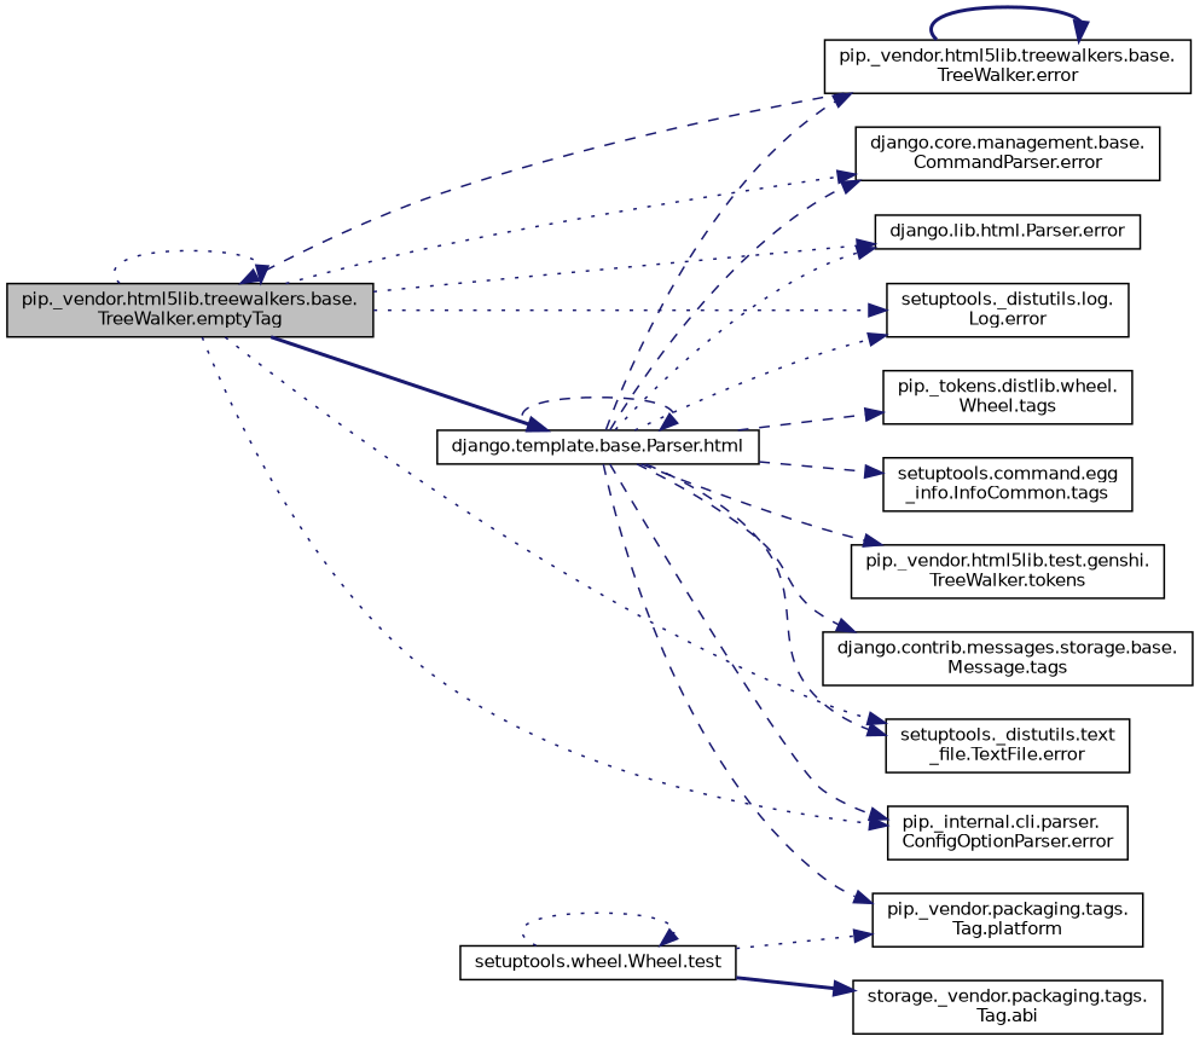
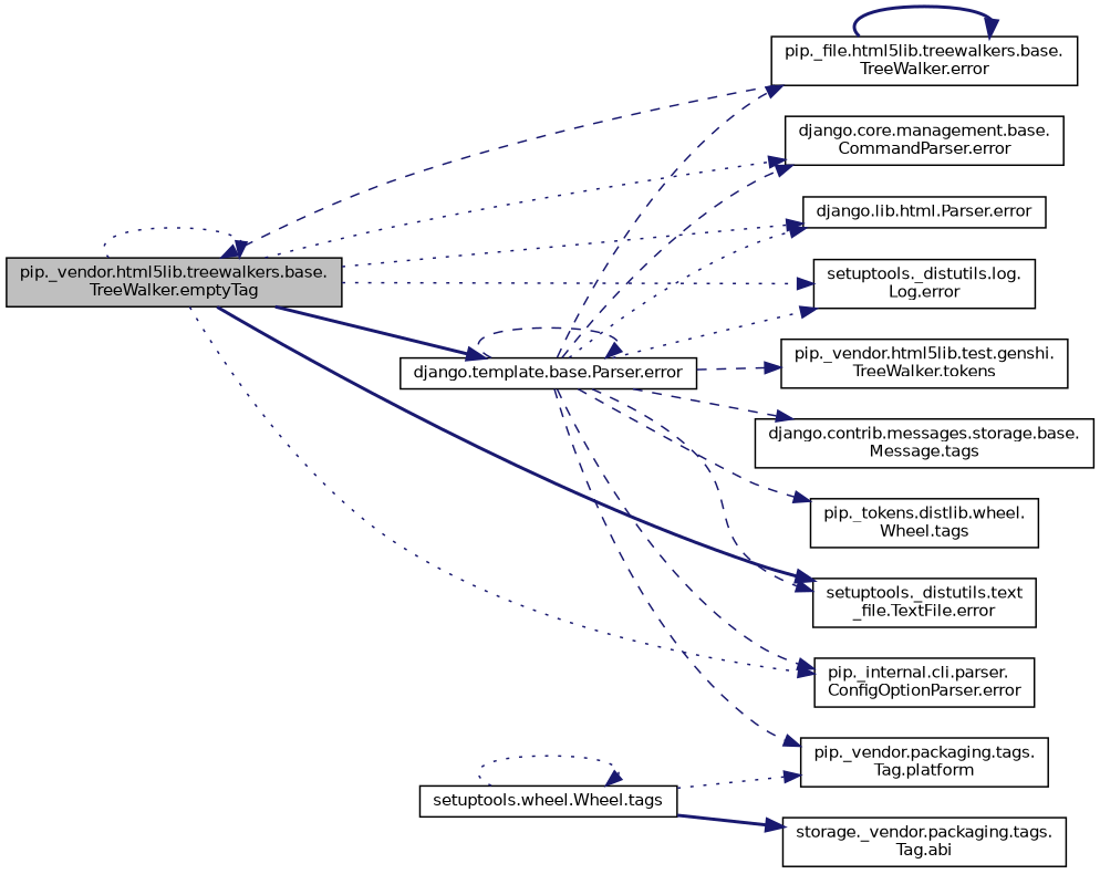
  digraph {
    rankdir=LR
    node [color=black fillcolor=white fontname=Helvetica fontsize=10 shape=record style=filled]
    edge [color=midnightblue fontname=Helvetica fontsize=10 labelfontname=Helvetica labelfontsize=10 style=dashed]
    n1 [fillcolor=grey75 fontcolor=black height=0.2 label="pip._vendor.html5lib.treewalkers.base.\lTreeWalker.emptyTag" width=0.4]
    n2 [height=0.2 label="django.core.management.base.\lCommandParser.error" width=0.4]
    n3 [height=0.2 label="django.lib.html.Parser.error" width=0.4]
    n4 [height=0.2 label="setuptools._distutils.log.\lLog.error" width=0.4]
    n5 [height=0.2 label="setuptools._distutils.text\l_file.TextFile.error" width=0.4]
    n6 [height=0.2 label="pip._internal.cli.parser.\lConfigOptionParser.error" width=0.4]
-   n7 [height=0.2 label="django.template.base.Parser.html" width=0.4]
-   n8 [height=0.2 label="pip._vendor.html5lib.treewalkers.base.\lTreeWalker.error" width=0.4]
+   n7 [height=0.2 label="django.template.base.Parser.error" width=0.4]
+   n8 [height=0.2 label="pip._file.html5lib.treewalkers.base.\lTreeWalker.error" width=0.4]
    n9 [height=0.2 label="django.contrib.messages.storage.base.\lMessage.tags" width=0.4]
    n10 [height=0.2 label="pip._tokens.distlib.wheel.\lWheel.tags" width=0.4]
-   n11 [height=0.2 label="setuptools.command.egg\l_info.InfoCommon.tags" width=0.4]
    n12 [height=0.2 label="pip._vendor.html5lib.test.genshi.\lTreeWalker.tokens" width=0.4]
    n13 [height=0.2 label="pip._vendor.packaging.tags.\lTag.platform" width=0.4]
-   n14 [height=0.2 label="setuptools.wheel.Wheel.test" width=0.4]
+   n14 [height=0.2 label="setuptools.wheel.Wheel.tags" width=0.4]
    n15 [height=0.2 label="storage._vendor.packaging.tags.\lTag.abi" width=0.4]
    n1 -> n1 [style=dotted]
    n1 -> n2 [style=dotted]
    n1 -> n3 [style=dotted]
    n1 -> n4 [style=dotted]
-   n1 -> n5 [style=dotted]
+   n1 -> n5 [style=bold]
    n1 -> n6 [style=dotted]
    n1 -> n7 [style=bold]
    n7 -> n2
    n7 -> n3 [style=dotted]
    n7 -> n4 [style=dotted]
    n7 -> n5
    n7 -> n6
    n7 -> n7
    n7 -> n8
    n7 -> n9
    n7 -> n10
-   n7 -> n11
    n7 -> n12
    n7 -> n13
    n8 -> n1
    n8 -> n8 [style=bold]
    n14 -> n13 [style=dotted]
    n14 -> n14 [style=dotted]
    n14 -> n15 [style=bold]
  }
